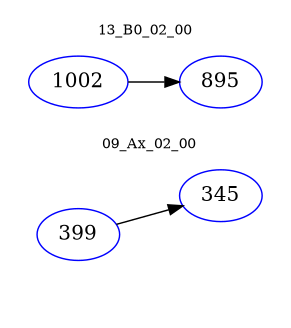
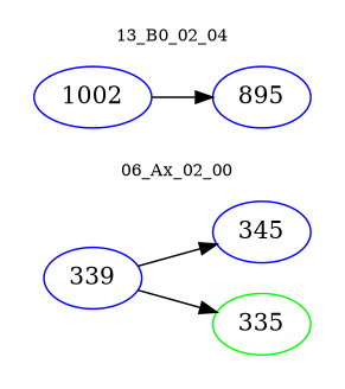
  digraph {
    rankdir=LR
    node [color=blue]
    edge [color=black]
-   n1 [label=399]
+   n1 [label=339]
+   n2 [color=green label=335]
    n3 [label=345]
    n4 [label=1002]
    n5 [label=895]
    subgraph cluster_1 {
      color=white
      fontsize=10
-     label="09_Ax_02_00"
+     label="06_Ax_02_00"
      n1
+     n2
      n3
    }
    subgraph cluster_2 {
      color=white
      fontsize=10
-     label="13_B0_02_00"
+     label="13_B0_02_04"
      n4
      n5
    }
+   n1 -> n2
    n1 -> n3
    n4 -> n5
  }
